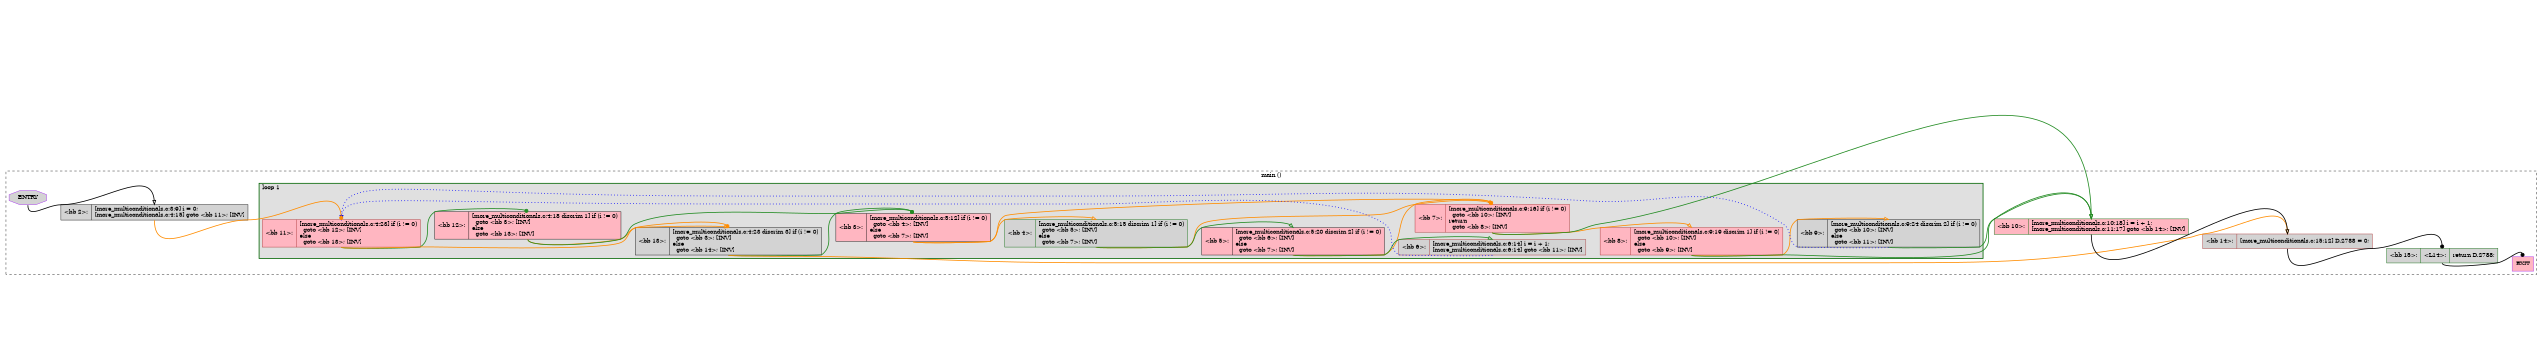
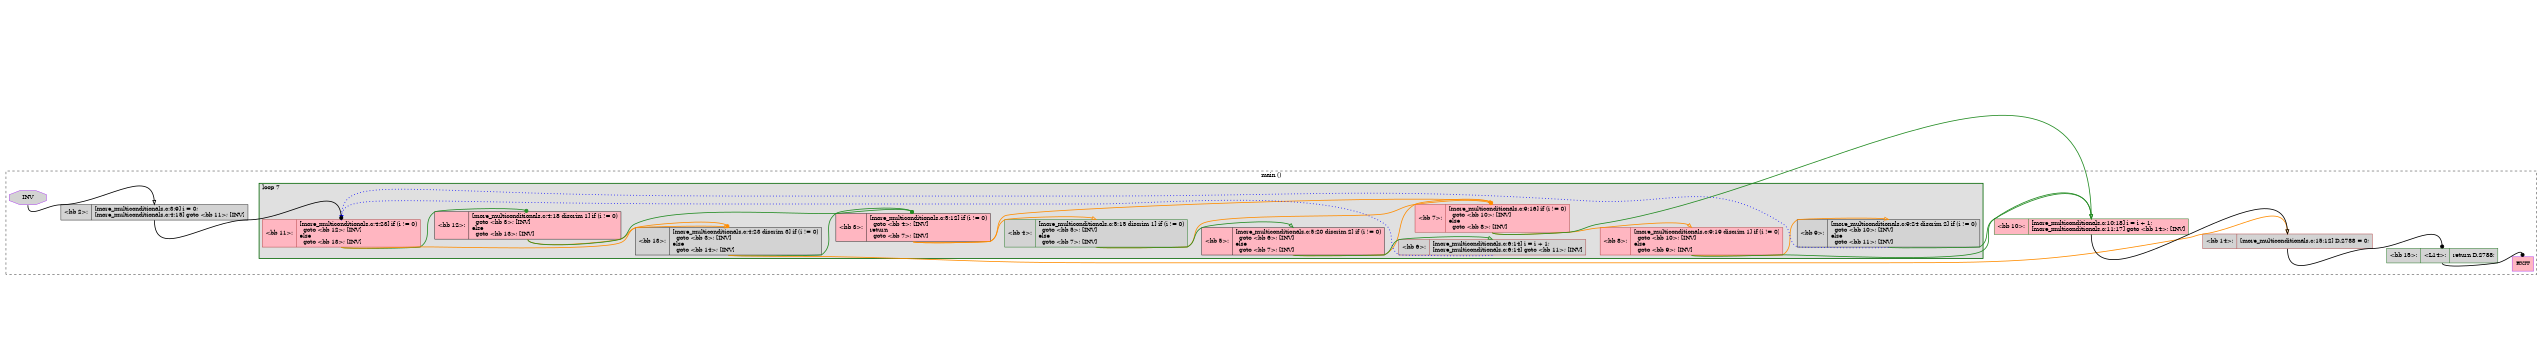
  digraph {
    rankdir=LR
    node [color=black fillcolor=lightpink shape=record style=filled]
    edge [arrowhead=onormal color=darkorange constraint=true headport=n style="solid,bold" tailport=s weight=10]
    n1 [color=brown label="{\<bb\ 11\>:\l|[more_multiconditionals.c:4:23]\ if\ (i\ !=\ 0)\l\ \ goto\ \<bb\ 12\>;\ [INV]\lelse\l\ \ goto\ \<bb\ 13\>;\ [INV]\l}"]
    n2 [label="{\<bb\ 12\>:\l|[more_multiconditionals.c:4:18\ discrim\ 1]\ if\ (i\ !=\ 0)\l\ \ goto\ \<bb\ 3\>;\ [INV]\lelse\l\ \ goto\ \<bb\ 13\>;\ [INV]\l}"]
    n3 [fillcolor=lightgrey label="{\<bb\ 13\>:\l|[more_multiconditionals.c:4:23\ discrim\ 3]\ if\ (i\ !=\ 0)\l\ \ goto\ \<bb\ 3\>;\ [INV]\lelse\l\ \ goto\ \<bb\ 14\>;\ [INV]\l}"]
-   n4 [label="{\<bb\ 3\>:\l|[more_multiconditionals.c:5:12]\ if\ (i\ !=\ 0)\l\ \ goto\ \<bb\ 4\>;\ [INV]\lelse\l\ \ goto\ \<bb\ 7\>;\ [INV]\l}"]
+   n4 [label="{\<bb\ 3\>:\l|[more_multiconditionals.c:5:12]\ if\ (i\ !=\ 0)\l\ \ goto\ \<bb\ 4\>;\ [INV]\lreturn\l\ \ goto\ \<bb\ 7\>;\ [INV]\l}"]
    n5 [color=darkgreen fillcolor=lightgrey label="{\<bb\ 4\>:\l|[more_multiconditionals.c:5:15\ discrim\ 1]\ if\ (i\ !=\ 0)\l\ \ goto\ \<bb\ 5\>;\ [INV]\lelse\l\ \ goto\ \<bb\ 7\>;\ [INV]\l}"]
-   n6 [color=brown label="{\<bb\ 7\>:\l|[more_multiconditionals.c:9:16]\ if\ (i\ !=\ 0)\l\ \ goto\ \<bb\ 10\>;\ [INV]\lreturn\l\ \ goto\ \<bb\ 8\>;\ [INV]\l}"]
+   n6 [color=brown label="{\<bb\ 7\>:\l|[more_multiconditionals.c:9:16]\ if\ (i\ !=\ 0)\l\ \ goto\ \<bb\ 10\>;\ [INV]\lelse\l\ \ goto\ \<bb\ 8\>;\ [INV]\l}"]
    n7 [label="{\<bb\ 5\>:\l|[more_multiconditionals.c:5:20\ discrim\ 2]\ if\ (i\ !=\ 0)\l\ \ goto\ \<bb\ 6\>;\ [INV]\lelse\l\ \ goto\ \<bb\ 7\>;\ [INV]\l}"]
    n8 [color=brown label="{\<bb\ 8\>:\l|[more_multiconditionals.c:9:19\ discrim\ 1]\ if\ (i\ !=\ 0)\l\ \ goto\ \<bb\ 10\>;\ [INV]\lelse\l\ \ goto\ \<bb\ 9\>;\ [INV]\l}"]
    n9 [color=brown fillcolor=lightgrey label="{\<bb\ 6\>:\l|[more_multiconditionals.c:6:14]\ i\ =\ i\ +\ 1;\l[more_multiconditionals.c:6:14]\ goto\ \<bb\ 11\>;\ [INV]\l}"]
    n10 [fillcolor=lightgrey label="{\<bb\ 9\>:\l|[more_multiconditionals.c:9:24\ discrim\ 2]\ if\ (i\ !=\ 0)\l\ \ goto\ \<bb\ 10\>;\ [INV]\lelse\l\ \ goto\ \<bb\ 11\>;\ [INV]\l}"]
    n11 [color=brown fillcolor=lightgrey label="{\<bb\ 14\>:\l|[more_multiconditionals.c:15:12]\ D.2788\ =\ 0;\l}"]
    n12 [color=darkgreen label="{\<bb\ 10\>:\l|[more_multiconditionals.c:10:18]\ i\ =\ i\ +\ 1;\l[more_multiconditionals.c:11:17]\ goto\ \<bb\ 14\>;\ [INV]\l}"]
-   n13 [color=purple fillcolor=lightgrey label=ENTRY shape=octagon]
+   n13 [color=purple fillcolor=lightgrey label=INV shape=octagon]
    n14 [color=purple label=EXIT shape=box]
    n15 [fillcolor=lightgrey label="{\<bb\ 2\>:\l|[more_multiconditionals.c:3:9]\ i\ =\ 0;\l[more_multiconditionals.c:4:15]\ goto\ \<bb\ 11\>;\ [INV]\l}"]
    n16 [color=darkgreen fillcolor=lightgrey label="{\<bb\ 15\>:\l|\<L14\>:\l|return\ D.2788;\l}"]
    subgraph cluster_1 {
      color=black
      label="main ()"
      style=dashed
      n11
      n12
      n13
      n14
      n15
      n16
      subgraph cluster_2 {
        color=darkgreen
        fillcolor=grey88
-       label="loop 1"
+       label="loop 7"
        labeljust=l
        penwidth=2
        style=filled
        n1
        n2
        n3
        n4
        n5
        n6
        n7
        n8
        n9
        n10
      }
    }
    n1 -> n2 [arrowhead=dot color=forestgreen]
    n1 -> n3
    n2 -> n3 [arrowhead=dot]
    n2 -> n4 [arrowhead=dot color=forestgreen]
    n3 -> n4 [arrowhead=dot color=forestgreen]
    n3 -> n11
    n4 -> n5
    n4 -> n6 [arrowhead=dot]
    n5 -> n6
    n5 -> n7 [color=forestgreen]
    n6 -> n8
    n6 -> n12 [color=forestgreen]
    n7 -> n6 [arrowhead=dot]
    n7 -> n9 [color=forestgreen]
    n8 -> n10
    n8 -> n12 [color=forestgreen]
    n9 -> n1 [color=blue constraint=false style="dotted,bold"]
    n10 -> n1 [color=blue constraint=false style="dotted,bold"]
    n10 -> n12 [color=forestgreen]
    n11 -> n16 [arrowhead=dot color=black weight=100]
    n12 -> n11 [color=black weight=100]
    n13 -> n14 [style=invis arrowhead="" color="" weight=""]
    n13 -> n15 [color=black weight=100]
-   n15 -> n1 [arrowhead=dot weight=100]
+   n15 -> n1 [arrowhead=dot color=black weight=100]
    n16 -> n14 [arrowhead=dot color=black]
  }
